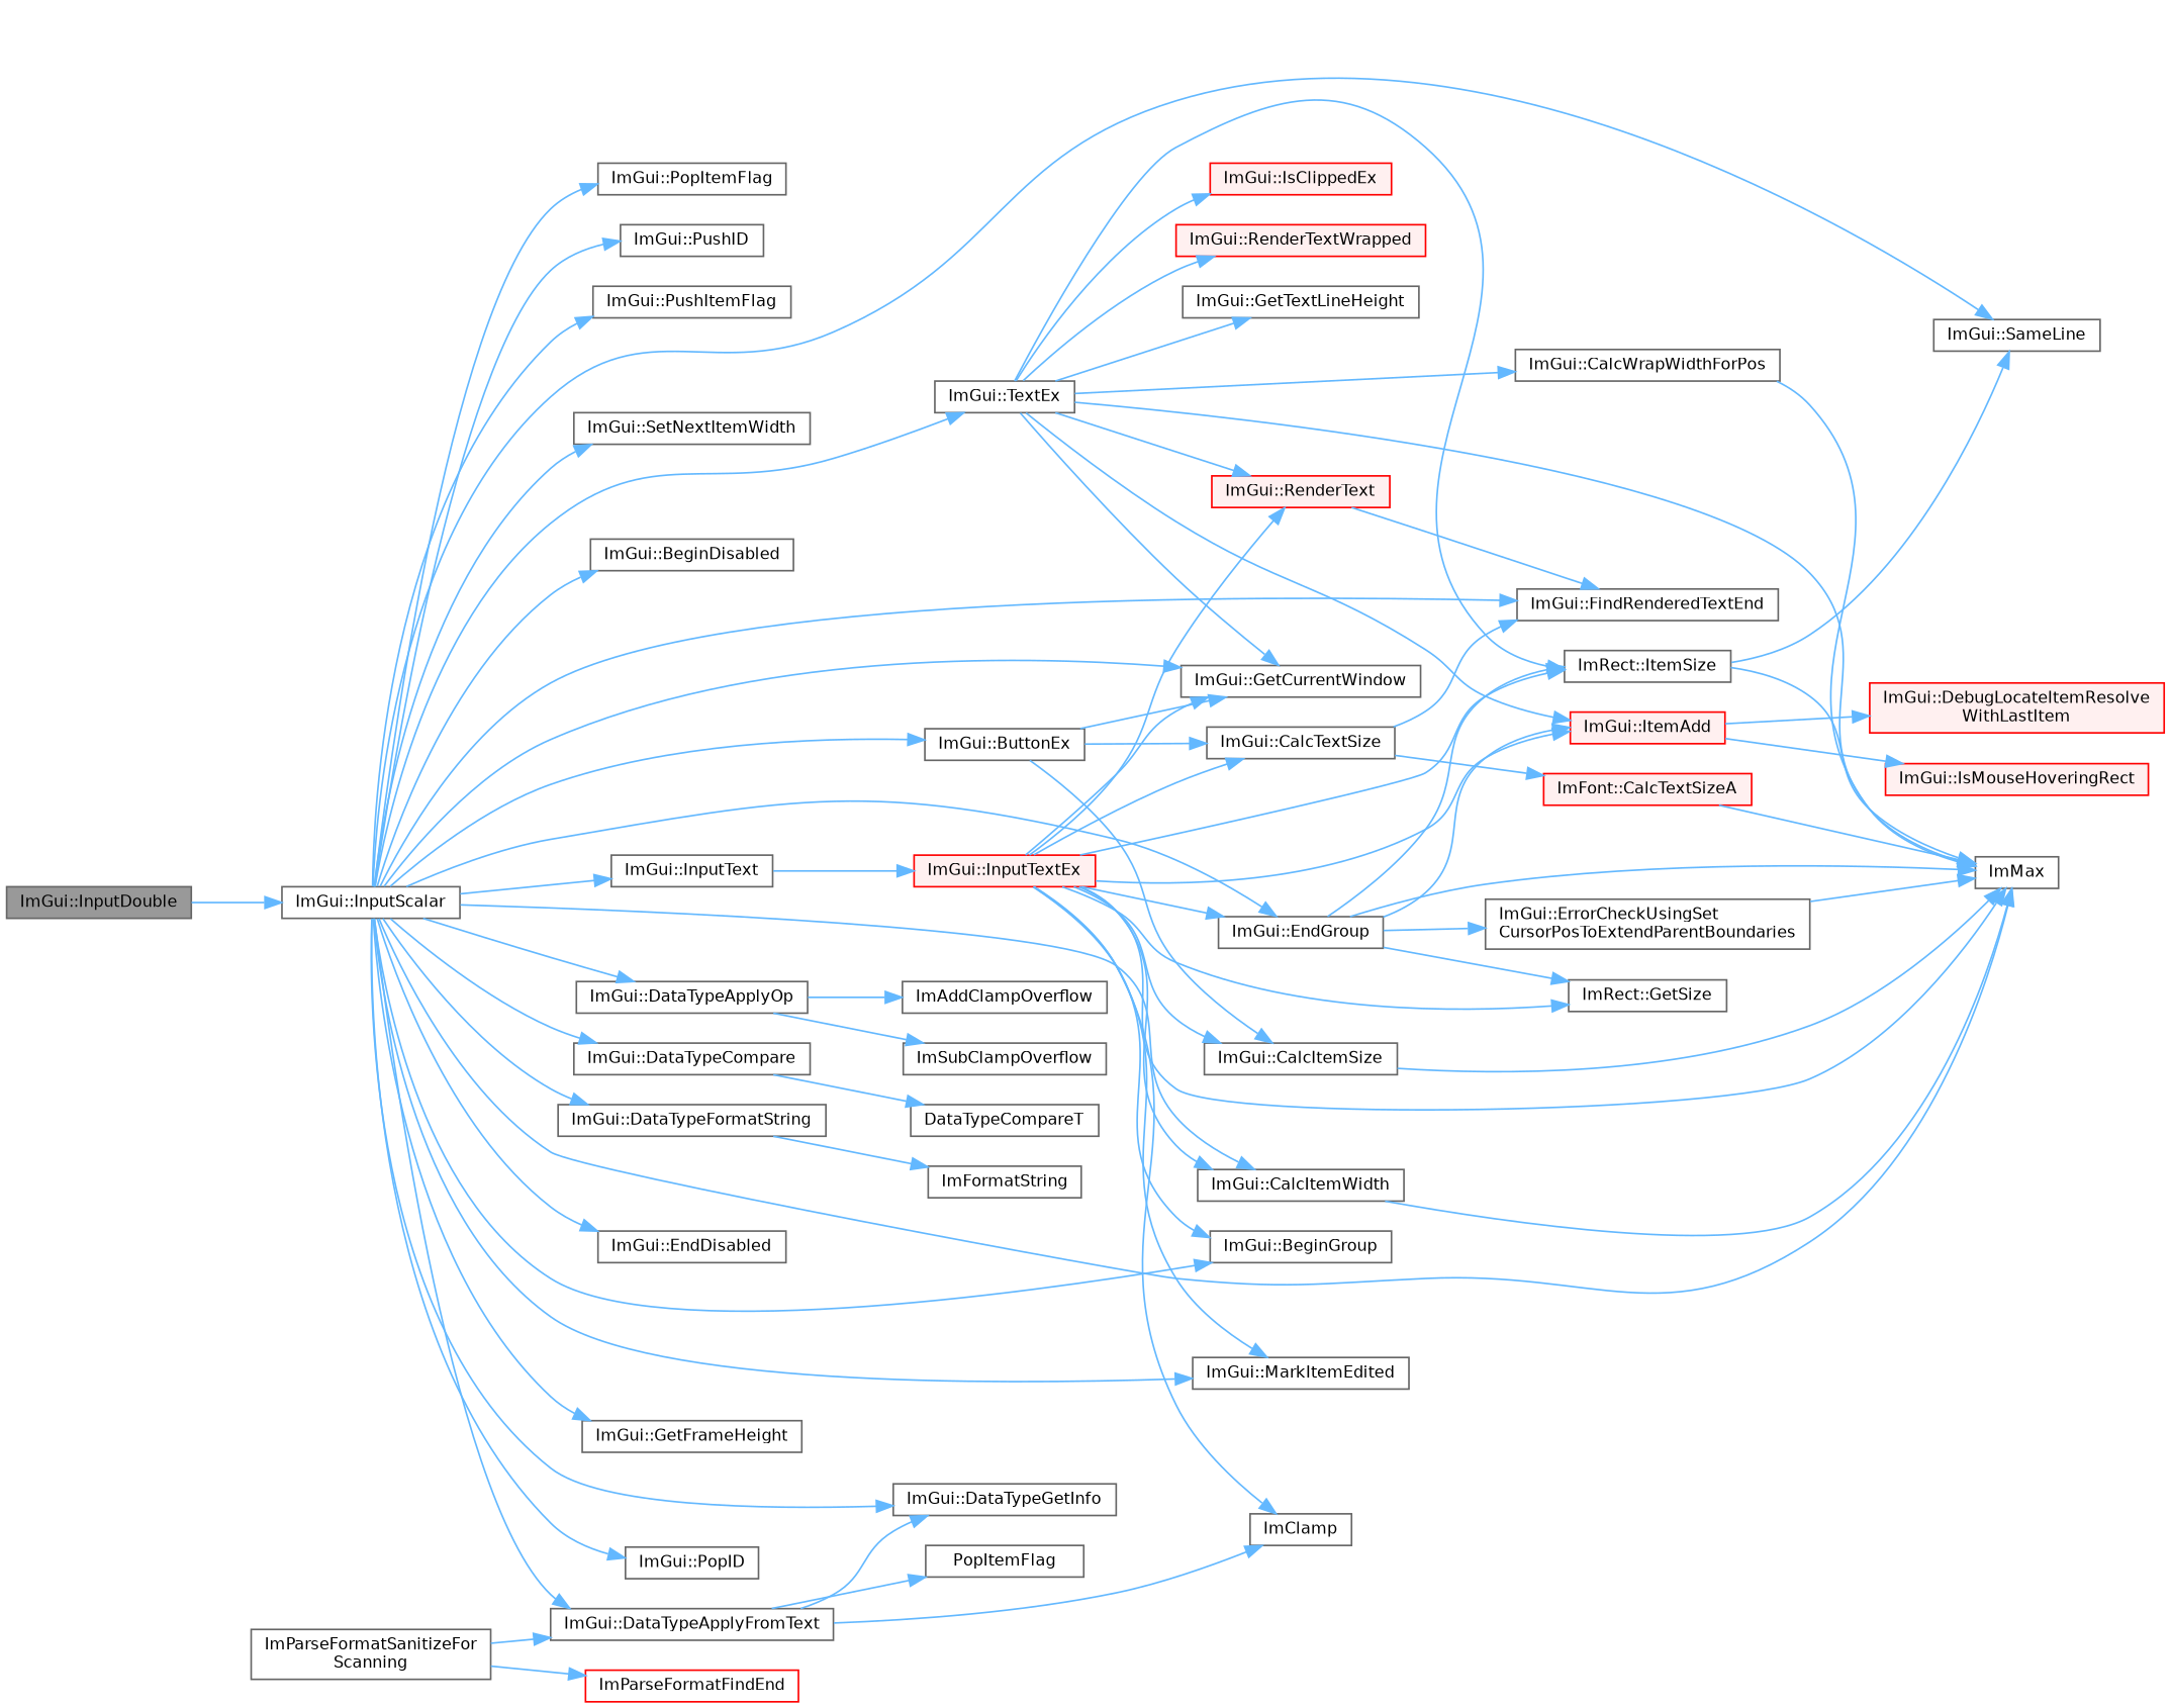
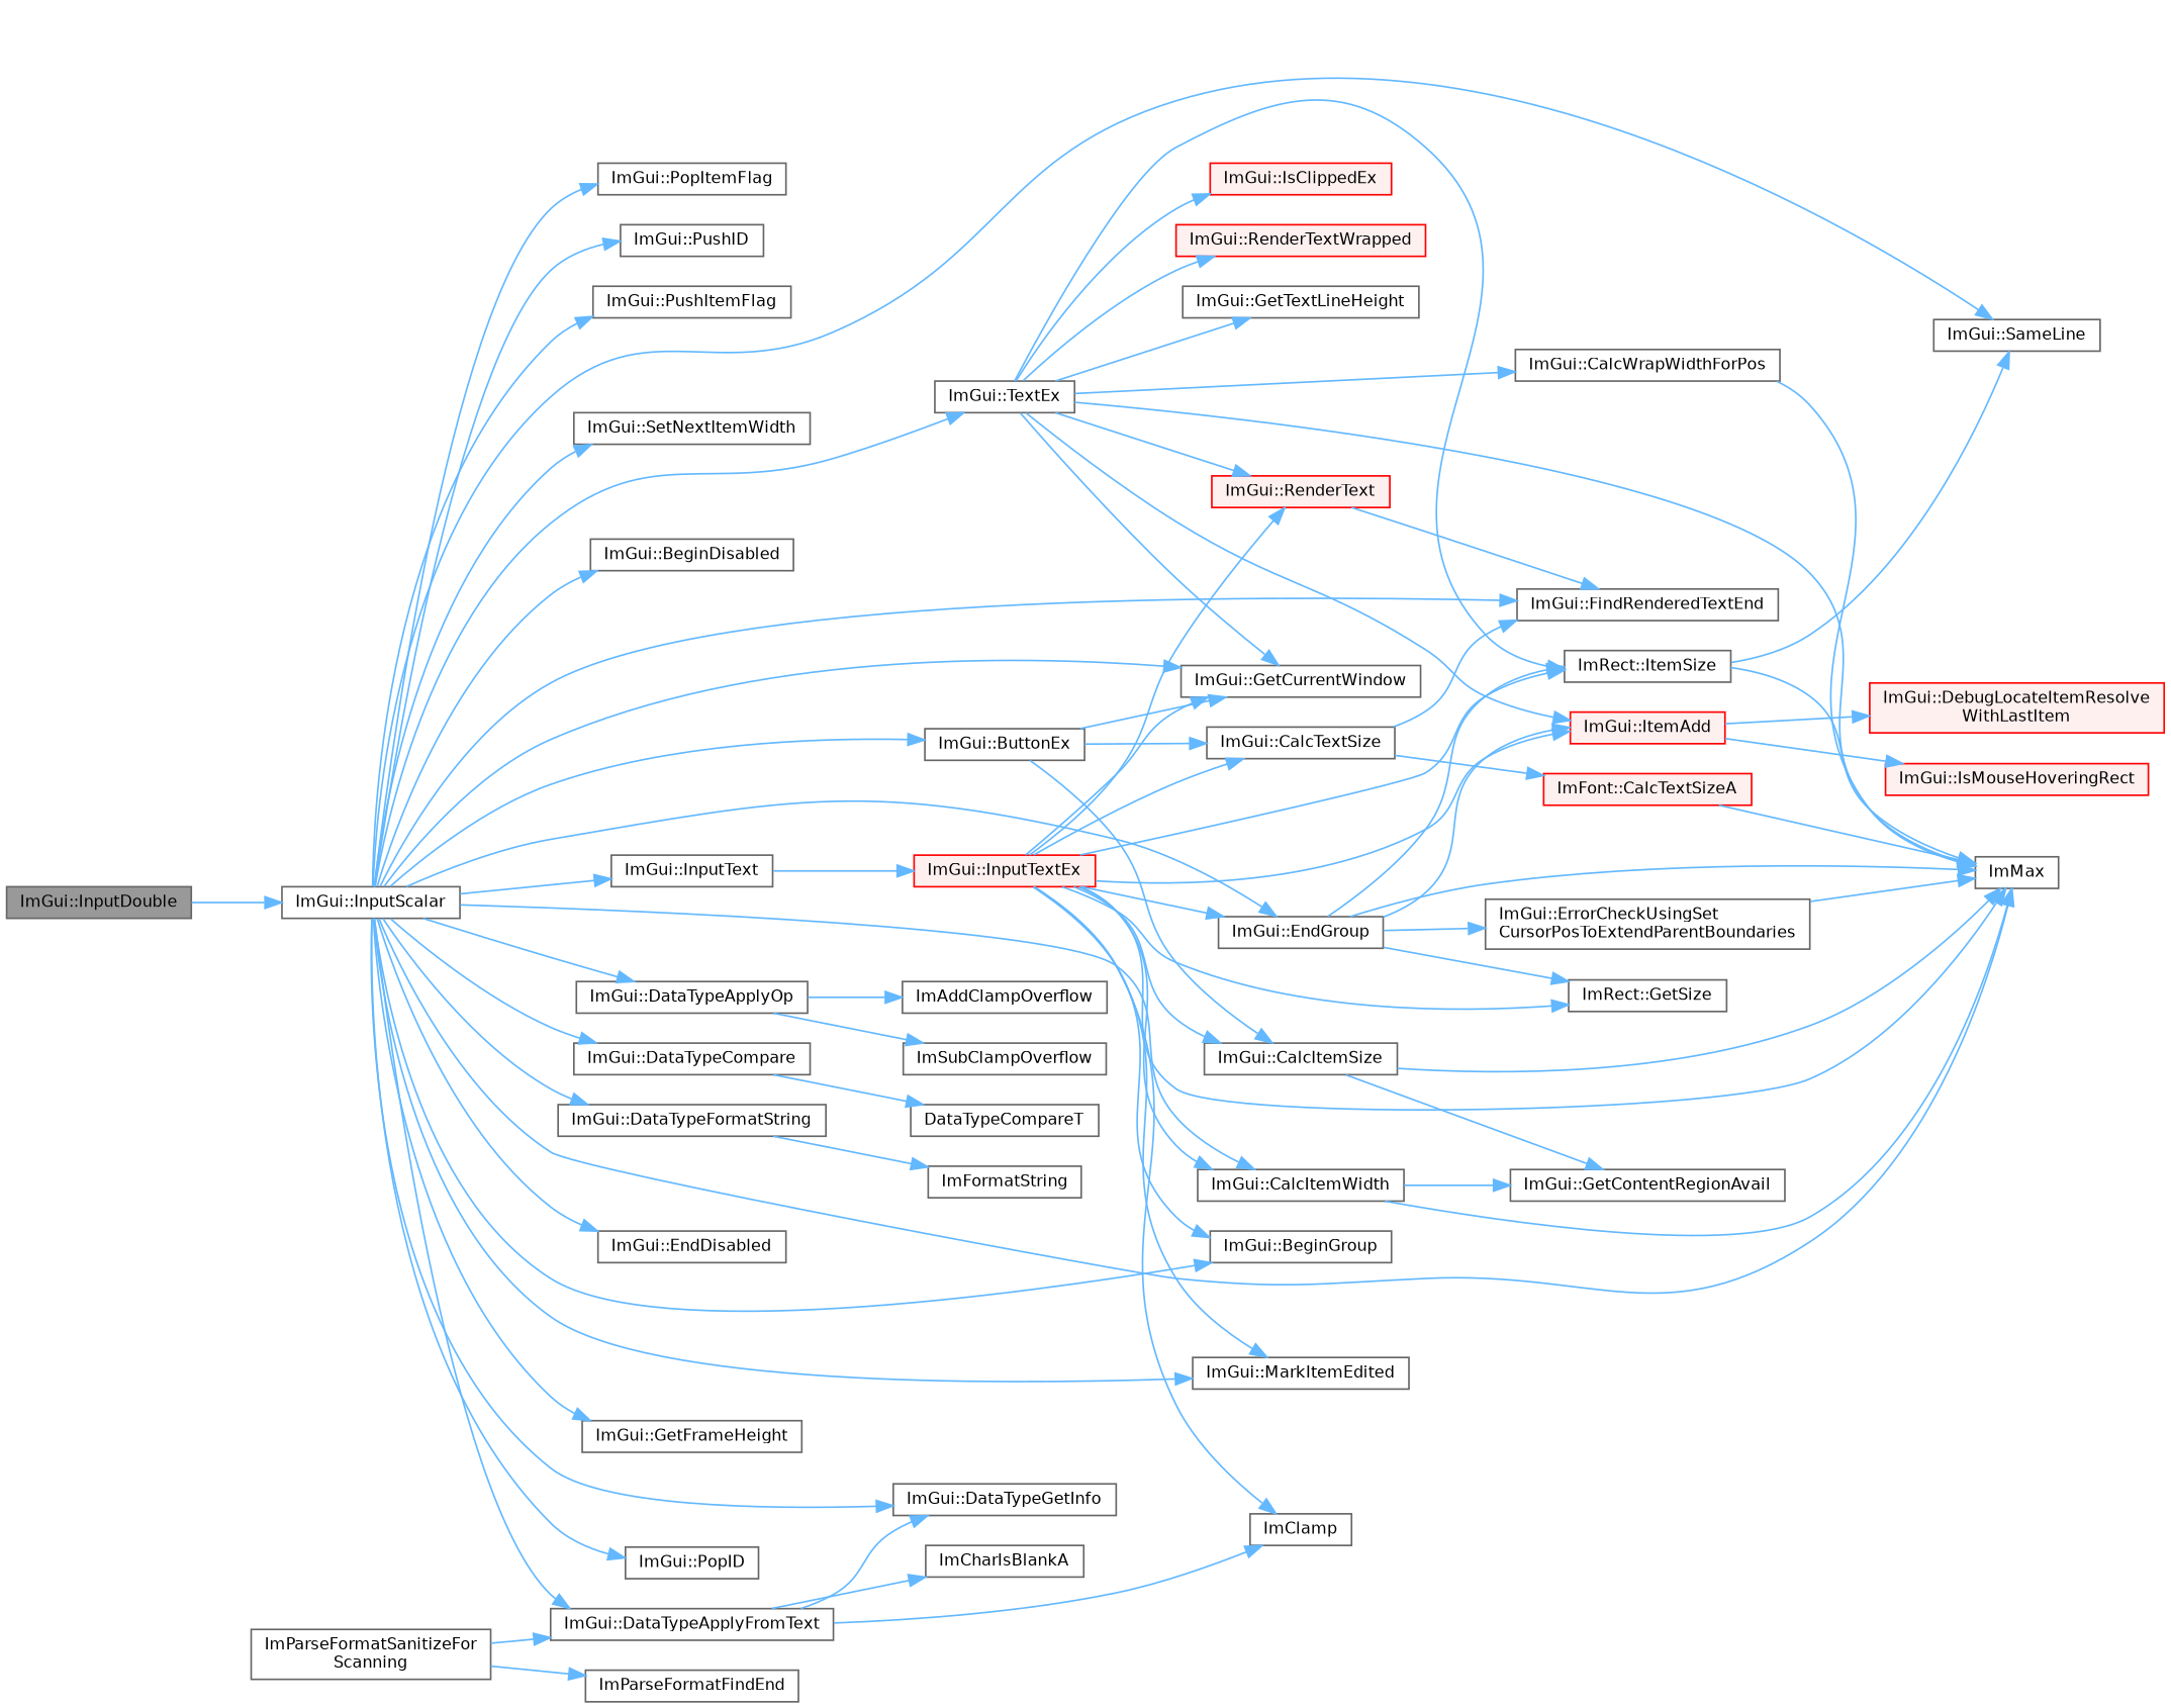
  digraph {
    fontname="DejaVu Sans"
    rankdir=LR
    node [color=grey40 fillcolor=white fontname="DejaVu Sans" fontsize=10 shape=box style=filled]
    edge [color=steelblue1 fontname="DejaVu Sans" fontsize=10 labelfontname=Helvetica labelfontsize=10 style=solid]
    n1 [color=gray40 fillcolor=grey60 fontcolor=black height=0.2 label="ImGui::InputDouble" width=0.4]
    n2 [height=0.2 label="ImGui::InputScalar" width=0.4]
    n3 [height=0.2 label="ImGui::BeginDisabled" width=0.4]
    n4 [height=0.2 label="ImGui::BeginGroup" width=0.4]
    n5 [height=0.2 label="ImGui::ButtonEx" width=0.4]
    n6 [height=0.2 label=ImMax width=0.4]
    n7 [height=0.2 label="ImGui::FindRenderedTextEnd" width=0.4]
    n8 [height=0.2 label="ImGui::GetCurrentWindow" width=0.4]
    n9 [height=0.2 label="ImGui::CalcItemWidth" width=0.4]
    n10 [height=0.2 label="ImGui::DataTypeApplyFromText" width=0.4]
    n11 [height=0.2 label="ImGui::DataTypeGetInfo" width=0.4]
    n12 [height=0.2 label="ImGui::DataTypeApplyOp" width=0.4]
    n13 [height=0.2 label="ImGui::DataTypeCompare" width=0.4]
    n14 [height=0.2 label="ImGui::DataTypeFormatString" width=0.4]
    n15 [height=0.2 label="ImGui::EndDisabled" width=0.4]
    n16 [height=0.2 label="ImGui::EndGroup" width=0.4]
    n17 [height=0.2 label="ImGui::SameLine" width=0.4]
    n18 [height=0.2 label="ImGui::GetFrameHeight" width=0.4]
    n19 [height=0.2 label="ImGui::InputText" width=0.4]
    n20 [height=0.2 label="ImGui::MarkItemEdited" width=0.4]
    n21 [height=0.2 label="ImGui::PopID" width=0.4]
    n22 [height=0.2 label="ImGui::PopItemFlag" width=0.4]
    n23 [height=0.2 label="ImGui::PushID" width=0.4]
    n24 [height=0.2 label="ImGui::PushItemFlag" width=0.4]
    n25 [height=0.2 label="ImGui::SetNextItemWidth" width=0.4]
    n26 [height=0.2 label="ImGui::TextEx" width=0.4]
    n27 [height=0.2 label="ImGui::CalcItemSize" width=0.4]
    n28 [height=0.2 label="ImGui::CalcTextSize" width=0.4]
-   n30 [height=0.2 label=PopItemFlag width=0.4]
+   n29 [height=0.2 label="ImGui::GetContentRegionAvail" width=0.4]
+   n30 [height=0.2 label=ImCharIsBlankA width=0.4]
    n31 [height=0.2 label=ImClamp width=0.4]
    n32 [height=0.2 label=ImAddClampOverflow width=0.4]
    n33 [height=0.2 label=ImSubClampOverflow width=0.4]
    n34 [height=0.2 label=DataTypeCompareT width=0.4]
    n35 [height=0.2 label=ImFormatString width=0.4]
    n36 [height=0.2 label="ImGui::ErrorCheckUsingSet\lCursorPosToExtendParentBoundaries" width=0.4]
    n37 [height=0.2 label="ImRect::GetSize" width=0.4]
    n38 [color=red fillcolor="#FFF0F0" height=0.2 label="ImGui::ItemAdd" width=0.4]
    n39 [height=0.2 label="ImRect::ItemSize" width=0.4]
    n40 [color=red fillcolor="#FFF0F0" height=0.2 label="ImGui::InputTextEx" width=0.4]
    n41 [color=red fillcolor="#FFF0F0" height=0.2 label="ImGui::RenderText" width=0.4]
    n42 [height=0.2 label="ImGui::CalcWrapWidthForPos" width=0.4]
    n43 [height=0.2 label="ImGui::GetTextLineHeight" width=0.4]
    n44 [color=red fillcolor="#FFF0F0" height=0.2 label="ImGui::IsClippedEx" width=0.4]
    n45 [color=red fillcolor="#FFF0F0" height=0.2 label="ImGui::RenderTextWrapped" width=0.4]
    n46 [color=red fillcolor="#FFF0F0" height=0.2 label="ImFont::CalcTextSizeA" width=0.4]
    n47 [height=0.2 label="ImParseFormatSanitizeFor\lScanning" width=0.4]
-   n48 [color=red height=0.2 label=ImParseFormatFindEnd width=0.4]
+   n48 [height=0.2 label=ImParseFormatFindEnd width=0.4]
    n49 [color=red fillcolor="#FFF0F0" height=0.2 label="ImGui::DebugLocateItemResolve\lWithLastItem" width=0.4]
    n50 [color=red fillcolor="#FFF0F0" height=0.2 label="ImGui::IsMouseHoveringRect" width=0.4]
    n1 -> n2
    n2 -> n3
    n2 -> n4
    n2 -> n5
    n2 -> n6
    n2 -> n7
    n2 -> n8
    n2 -> n9
    n2 -> n10
    n2 -> n11
    n2 -> n12
    n2 -> n13
    n2 -> n14
    n2 -> n15
    n2 -> n16
    n2 -> n17
    n2 -> n18
    n2 -> n19
    n2 -> n20
    n2 -> n21
    n2 -> n22
    n2 -> n23
    n2 -> n24
    n2 -> n25
    n2 -> n26
    n5 -> n8
    n5 -> n27
    n5 -> n28
    n9 -> n6
+   n9 -> n29
    n10 -> n11
    n10 -> n30
    n10 -> n31
    n12 -> n32
    n12 -> n33
    n13 -> n34
    n14 -> n35
    n16 -> n6
    n16 -> n36
    n16 -> n37
    n16 -> n38
    n16 -> n39
    n19 -> n40
    n26 -> n6
    n26 -> n8
    n26 -> n38
    n26 -> n39
    n26 -> n41
    n26 -> n42
    n26 -> n43
    n26 -> n44
    n26 -> n45
    n27 -> n6
+   n27 -> n29
    n28 -> n7
    n28 -> n46
    n36 -> n6
    n38 -> n49
    n38 -> n50
    n39 -> n6
    n39 -> n17
    n40 -> n4
    n40 -> n6
    n40 -> n8
    n40 -> n9
    n40 -> n16
    n40 -> n20
    n40 -> n27
    n40 -> n28
    n40 -> n31
    n40 -> n37
    n40 -> n38
    n40 -> n39
    n40 -> n41
    n41 -> n7
    n42 -> n6
    n46 -> n6
    n47 -> n10
    n47 -> n48
  }
